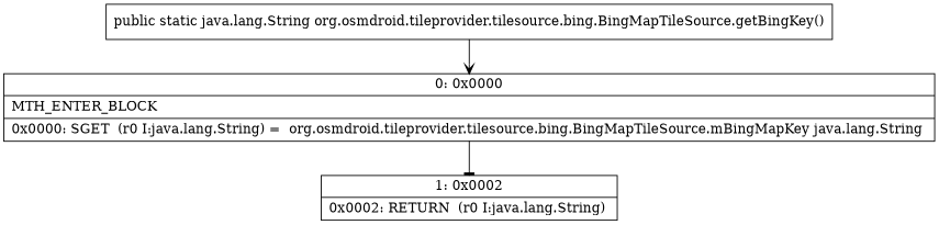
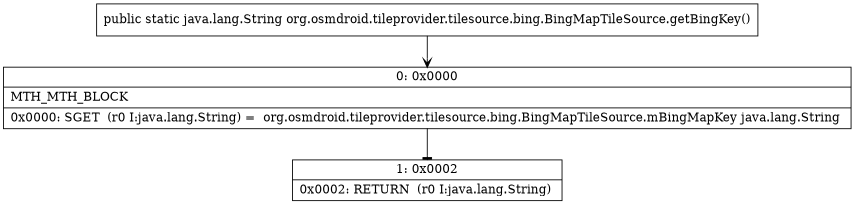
  digraph {
    node [shape=record]
-   n1 [label="{0\:\ 0x0000|MTH_ENTER_BLOCK\l|0x0000: SGET  (r0 I:java.lang.String) =  org.osmdroid.tileprovider.tilesource.bing.BingMapTileSource.mBingMapKey java.lang.String \l}"]
+   n1 [label="{0\:\ 0x0000|MTH_MTH_BLOCK\l|0x0000: SGET  (r0 I:java.lang.String) =  org.osmdroid.tileprovider.tilesource.bing.BingMapTileSource.mBingMapKey java.lang.String \l}"]
    n2 [label="{1\:\ 0x0002|0x0002: RETURN  (r0 I:java.lang.String) \l}"]
    n3 [label="{public static java.lang.String org.osmdroid.tileprovider.tilesource.bing.BingMapTileSource.getBingKey() }"]
    n1 -> n2 [arrowhead=tee]
    n3 -> n1 [arrowhead=vee]
  }
